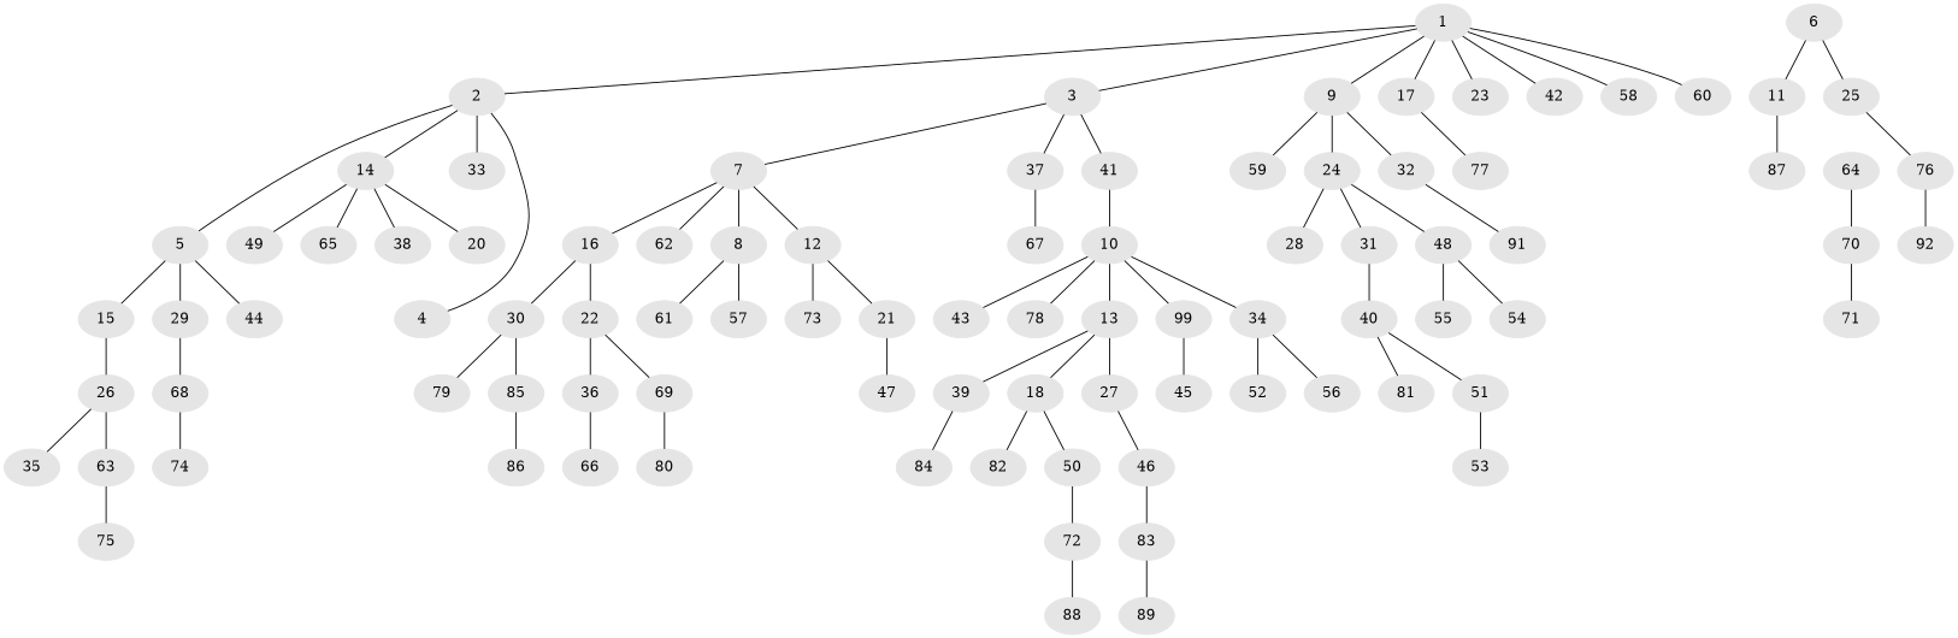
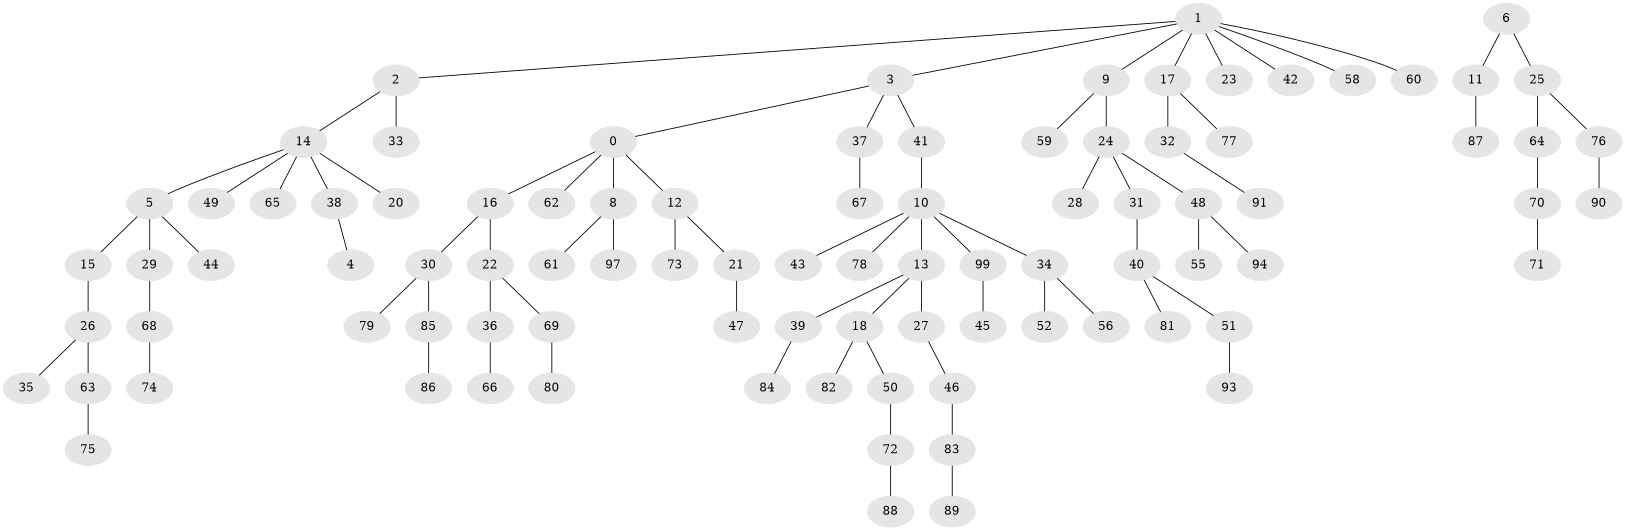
  graph {
    node [color=gray90 style=filled]
    1
    2
    3
    9
    17
    23
    42
    58
    60
    4
    5
    14
    33
-   7
+   7 [label=0]
    37
    41
    24
    32
    59
    77
    15
    29
    44
    20
    38
    49
    65
    8
    12
    16
    62
    10
    13
    n34 [label=99]
    34
    43
    78
    67
    6
    11
    25
    26
    68
    87
    64
    76
-   57
+   57 [label=97]
    61
    21
    73
    22
    30
    28
    31
    48
    91
    18
    27
    39
    45
    52
    56
    47
    50
    82
    46
    84
    35
    63
    36
    69
    79
    85
    72
    66
    80
    40
-   54
+   54 [label=94]
    55
    70
-   90 [label=92]
+   90
    75
    83
    74
    86
    51
    81
-   53
+   53 [label=93]
    89
    88
    71
    1 -- 2
    1 -- 3
    1 -- 9
    1 -- 17
    1 -- 23
    1 -- 42
    1 -- 58
    1 -- 60
-   2 -- 4
-   2 -- 5
+   38 -- 4
+   14 -- 5
    2 -- 14
    2 -- 33
    3 -- 7
    3 -- 37
    3 -- 41
    9 -- 24
-   9 -- 32
+   17 -- 32
    9 -- 59
    17 -- 77
    5 -- 15
    5 -- 29
    5 -- 44
    14 -- 20
    14 -- 38
    14 -- 49
    14 -- 65
    7 -- 8
    7 -- 12
    7 -- 16
    7 -- 62
    37 -- 67
    41 -- 10
    24 -- 28
    24 -- 31
    24 -- 48
    32 -- 91
    15 -- 26
    29 -- 68
    8 -- 57
    8 -- 61
    12 -- 21
    12 -- 73
    16 -- 22
    16 -- 30
    10 -- 13
    10 -- n34
    10 -- 34
    10 -- 43
    10 -- 78
    13 -- 18
    13 -- 27
    13 -- 39
    n34 -- 45
    34 -- 52
    34 -- 56
    6 -- 11
    6 -- 25
    11 -- 87
+   25 -- 64
    25 -- 76
    26 -- 35
    26 -- 63
    68 -- 74
    64 -- 70
    76 -- 90
    21 -- 47
    22 -- 36
    22 -- 69
    30 -- 79
    30 -- 85
    31 -- 40
    48 -- 54
    48 -- 55
    18 -- 50
    18 -- 82
    27 -- 46
    39 -- 84
    50 -- 72
    46 -- 83
    63 -- 75
    36 -- 66
    69 -- 80
    85 -- 86
    72 -- 88
    40 -- 51
    40 -- 81
    70 -- 71
    83 -- 89
    51 -- 53
  }
